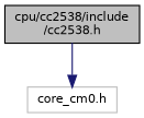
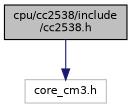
  digraph {
    node [fontname=Helvetica fontsize=10 shape=record style=filled]
    n1 [color=black fillcolor=grey75 fontcolor=black height=0.2 label="cpu/cc2538/include\l/cc2538.h" width=0.4]
-   n2 [color=grey75 fillcolor=white height=0.2 label="core_cm0.h" width=0.4]
+   n2 [color=grey75 fillcolor=white height=0.2 label="core_cm3.h" width=0.4]
    n1 -> n2 [color=midnightblue fontname=Helvetica fontsize=10 labelfontname=Helvetica labelfontsize=10 style=solid]
  }
